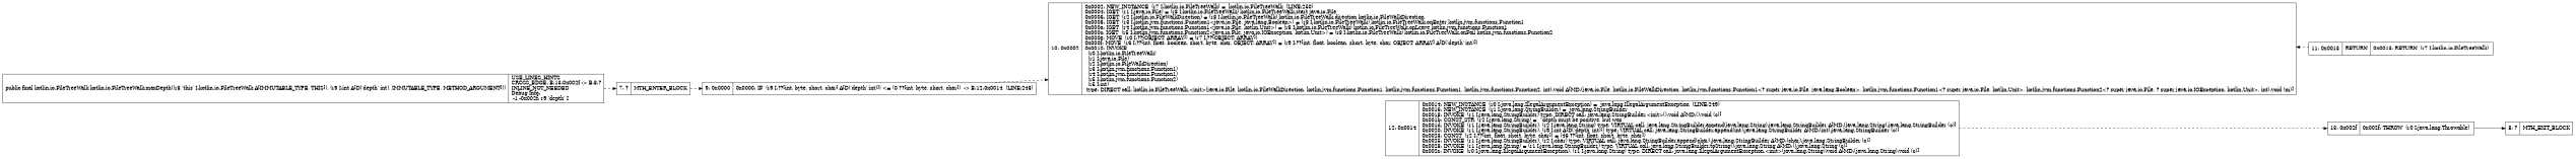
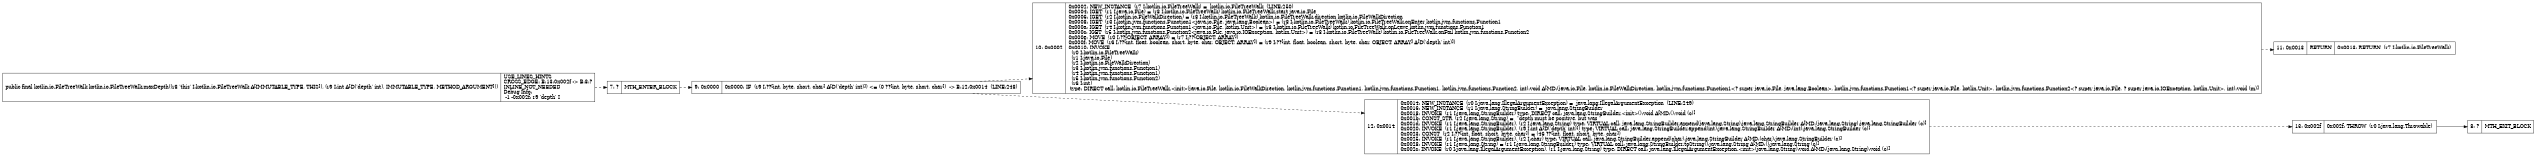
  digraph {
    rankdir=LR
    node [shape=record]
    edge [style=dashed]
    n1 [label="{7\:\ ?|MTH_ENTER_BLOCK\l}"]
    n2 [label="{9\:\ 0x0000|0x0000: IF  (r9 I:??[int, byte, short, char] A[D('depth' int)]) \<= (0 ??[int, byte, short, char])  \-\> B:12:0x0014  (LINE:248)\l}"]
-   n3 [label="{10\:\ 0x0002|0x0002: NEW_INSTANCE  (r7 I:kotlin.io.FileTreeWalk) =  kotlin.io.FileTreeWalk  (LINE:250)\l0x0004: IGET  (r1 I:java.io.File) = (r8 I:kotlin.io.FileTreeWalk) kotlin.io.FileTreeWalk.start java.io.File \l0x0006: IGET  (r2 I:kotlin.io.FileWalkDirection) = (r8 I:kotlin.io.FileTreeWalk) kotlin.io.FileTreeWalk.direction kotlin.io.FileWalkDirection \l0x0008: IGET  (r3 I:kotlin.jvm.functions.Function1\<java.io.File, java.lang.Boolean\>) = (r8 I:kotlin.io.FileTreeWalk) kotlin.io.FileTreeWalk.onEnter kotlin.jvm.functions.Function1 \l0x000a: IGET  (r4 I:kotlin.jvm.functions.Function1\<java.io.File, kotlin.Unit\>) = (r8 I:kotlin.io.FileTreeWalk) kotlin.io.FileTreeWalk.onLeave kotlin.jvm.functions.Function1 \l0x000c: IGET  (r5 I:kotlin.jvm.functions.Function2\<java.io.File, java.io.IOException, kotlin.Unit\>) = (r8 I:kotlin.io.FileTreeWalk) kotlin.io.FileTreeWalk.onFail kotlin.jvm.functions.Function2 \l0x000e: MOVE  (r0 I:??[OBJECT, ARRAY]) = (r7 I:??[OBJECT, ARRAY]) \l0x000f: MOVE  (r6 I:??[int, float, boolean, short, byte, char, OBJECT, ARRAY]) = (r9 I:??[int, float, boolean, short, byte, char, OBJECT, ARRAY] A[D('depth' int)]) \l0x0010: INVOKE  \l  (r0 I:kotlin.io.FileTreeWalk)\l  (r1 I:java.io.File)\l  (r2 I:kotlin.io.FileWalkDirection)\l  (r3 I:kotlin.jvm.functions.Function1)\l  (r4 I:kotlin.jvm.functions.Function1)\l  (r5 I:kotlin.jvm.functions.Function2)\l  (r5 I:int)\l type: DIRECT call: kotlin.io.FileTreeWalk.\<init\>(java.io.File, kotlin.io.FileWalkDirection, kotlin.jvm.functions.Function1, kotlin.jvm.functions.Function1, kotlin.jvm.functions.Function2, int):void A[MD:(java.io.File, kotlin.io.FileWalkDirection, kotlin.jvm.functions.Function1\<? super java.io.File, java.lang.Boolean\>, kotlin.jvm.functions.Function1\<? super java.io.File, kotlin.Unit\>, kotlin.jvm.functions.Function2\<? super java.io.File, ? super java.io.IOException, kotlin.Unit\>, int):void (m)]\l}"]
+   n3 [label="{10\:\ 0x0002|0x0002: NEW_INSTANCE  (r7 I:kotlin.io.FileTreeWalk) =  kotlin.io.FileTreeWalk  (LINE:250)\l0x0004: IGET  (r1 I:java.io.File) = (r8 I:kotlin.io.FileTreeWalk) kotlin.io.FileTreeWalk.start java.io.File \l0x0006: IGET  (r2 I:kotlin.io.FileWalkDirection) = (r8 I:kotlin.io.FileTreeWalk) kotlin.io.FileTreeWalk.direction kotlin.io.FileWalkDirection \l0x0008: IGET  (r3 I:kotlin.jvm.functions.Function1\<java.io.File, java.lang.Boolean\>) = (r8 I:kotlin.io.FileTreeWalk) kotlin.io.FileTreeWalk.onEnter kotlin.jvm.functions.Function1 \l0x000a: IGET  (r4 I:kotlin.jvm.functions.Function1\<java.io.File, kotlin.Unit\>) = (r8 I:kotlin.io.FileTreeWalk) kotlin.io.FileTreeWalk.onLeave kotlin.jvm.functions.Function1 \l0x000c: IGET  (r5 I:kotlin.jvm.functions.Function2\<java.io.File, java.io.IOException, kotlin.Unit\>) = (r8 I:kotlin.io.FileTreeWalk) kotlin.io.FileTreeWalk.onFail kotlin.jvm.functions.Function2 \l0x000e: MOVE  (r0 I:??[OBJECT, ARRAY]) = (r7 I:??[OBJECT, ARRAY]) \l0x000f: MOVE  (r6 I:??[int, float, boolean, short, byte, char, OBJECT, ARRAY]) = (r9 I:??[int, float, boolean, short, byte, char, OBJECT, ARRAY] A[D('depth' int)]) \l0x0010: INVOKE  \l  (r0 I:kotlin.io.FileTreeWalk)\l  (r1 I:java.io.File)\l  (r2 I:kotlin.io.FileWalkDirection)\l  (r3 I:kotlin.jvm.functions.Function1)\l  (r4 I:kotlin.jvm.functions.Function1)\l  (r5 I:kotlin.jvm.functions.Function2)\l  (r6 I:int)\l type: DIRECT call: kotlin.io.FileTreeWalk.\<init\>(java.io.File, kotlin.io.FileWalkDirection, kotlin.jvm.functions.Function1, kotlin.jvm.functions.Function1, kotlin.jvm.functions.Function2, int):void A[MD:(java.io.File, kotlin.io.FileWalkDirection, kotlin.jvm.functions.Function1\<? super java.io.File, java.lang.Boolean\>, kotlin.jvm.functions.Function1\<? super java.io.File, kotlin.Unit\>, kotlin.jvm.functions.Function2\<? super java.io.File, ? super java.io.IOException, kotlin.Unit\>, int):void (m)]\l}"]
    n4 [label="{12\:\ 0x0014|0x0014: NEW_INSTANCE  (r0 I:java.lang.IllegalArgumentException) =  java.lang.IllegalArgumentException  (LINE:249)\l0x0016: NEW_INSTANCE  (r1 I:java.lang.StringBuilder) =  java.lang.StringBuilder \l0x0018: INVOKE  (r1 I:java.lang.StringBuilder) type: DIRECT call: java.lang.StringBuilder.\<init\>():void A[MD:():void (c)]\l0x001b: CONST_STR  (r2 I:java.lang.String) =  \"depth must be positive, but was \" \l0x001d: INVOKE  (r1 I:java.lang.StringBuilder), (r2 I:java.lang.String) type: VIRTUAL call: java.lang.StringBuilder.append(java.lang.String):java.lang.StringBuilder A[MD:(java.lang.String):java.lang.StringBuilder (c)]\l0x0020: INVOKE  (r1 I:java.lang.StringBuilder), (r9 I:int A[D('depth' int)]) type: VIRTUAL call: java.lang.StringBuilder.append(int):java.lang.StringBuilder A[MD:(int):java.lang.StringBuilder (c)]\l0x0023: CONST  (r2 I:??[int, float, short, byte, char]) = (46 ??[int, float, short, byte, char]) \l0x0025: INVOKE  (r1 I:java.lang.StringBuilder), (r2 I:char) type: VIRTUAL call: java.lang.StringBuilder.append(char):java.lang.StringBuilder A[MD:(char):java.lang.StringBuilder (c)]\l0x0028: INVOKE  (r1 I:java.lang.String) = (r1 I:java.lang.StringBuilder) type: VIRTUAL call: java.lang.StringBuilder.toString():java.lang.String A[MD:():java.lang.String (c)]\l0x002c: INVOKE  (r0 I:java.lang.IllegalArgumentException), (r1 I:java.lang.String) type: DIRECT call: java.lang.IllegalArgumentException.\<init\>(java.lang.String):void A[MD:(java.lang.String):void (c)]\l}"]
    n5 [label="{11\:\ 0x0013|RETURN\l|0x0013: RETURN  (r7 I:kotlin.io.FileTreeWalk) \l}"]
    n6 [label="{13\:\ 0x002f|0x002f: THROW  (r0 I:java.lang.Throwable) \l}"]
    n7 [label="{8\:\ ?|MTH_EXIT_BLOCK\l}"]
    n8 [label="{public final kotlin.io.FileTreeWalk kotlin.io.FileTreeWalk.maxDepth((r8 'this' I:kotlin.io.FileTreeWalk A[IMMUTABLE_TYPE, THIS]), (r9 I:int A[D('depth' int), IMMUTABLE_TYPE, METHOD_ARGUMENT]))  | USE_LINES_HINTS\lCROSS_EDGE: B:13:0x002f \-\> B:8:?\lINLINE_NOT_NEEDED\lDebug Info:\l  \-1 \-0x002f: r9 'depth' I\l}"]
    n1 -> n2
    n2 -> n3
-   n5 -> n3
+   n2 -> n4
+   n3 -> n5
    n4 -> n6
    n6 -> n7 [style=solid]
    n8 -> n1
  }
